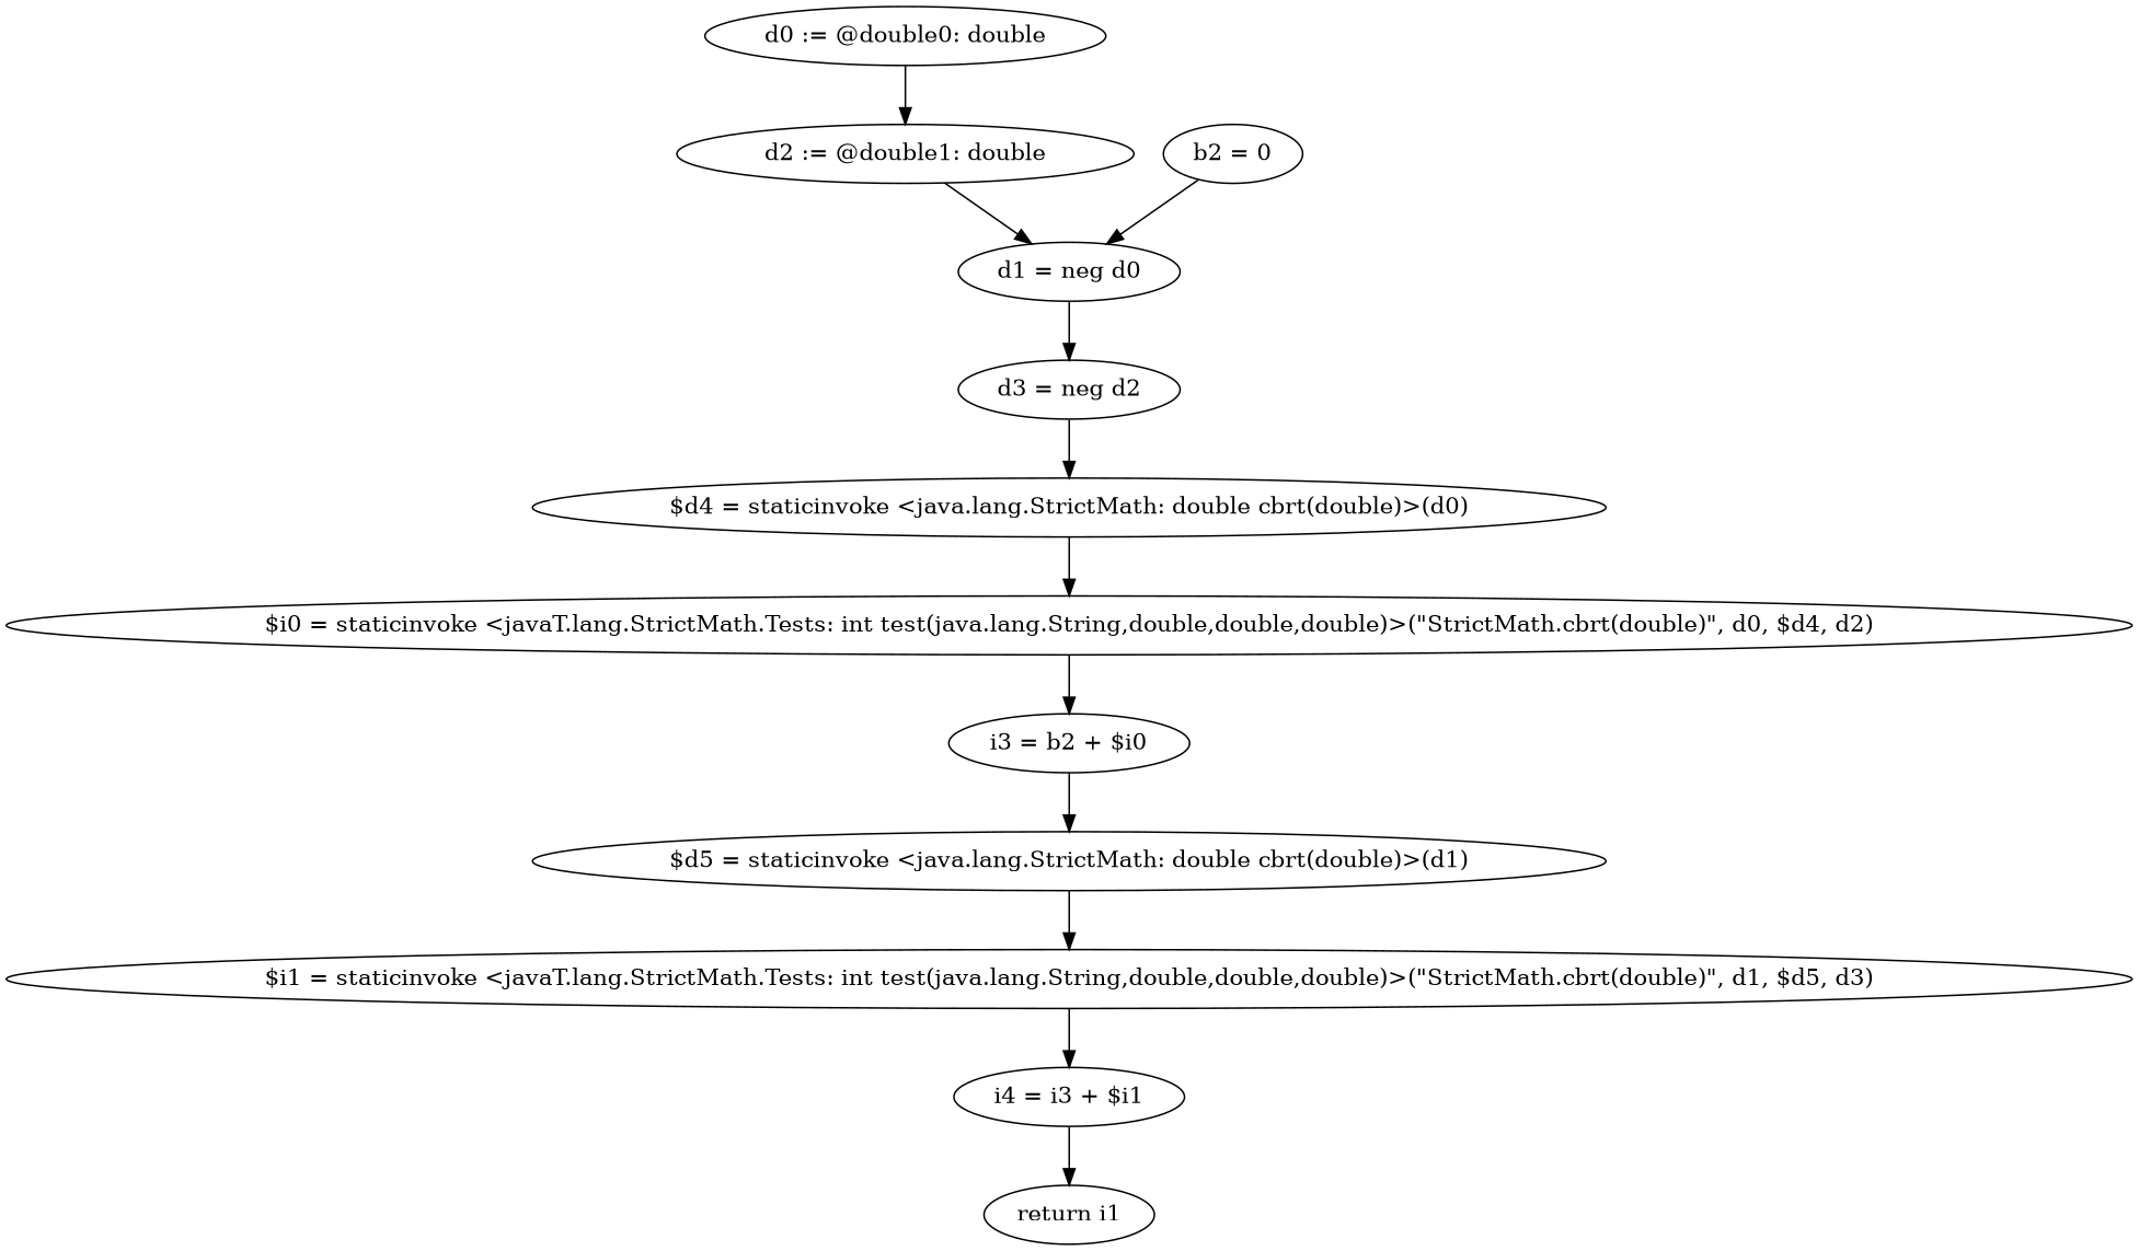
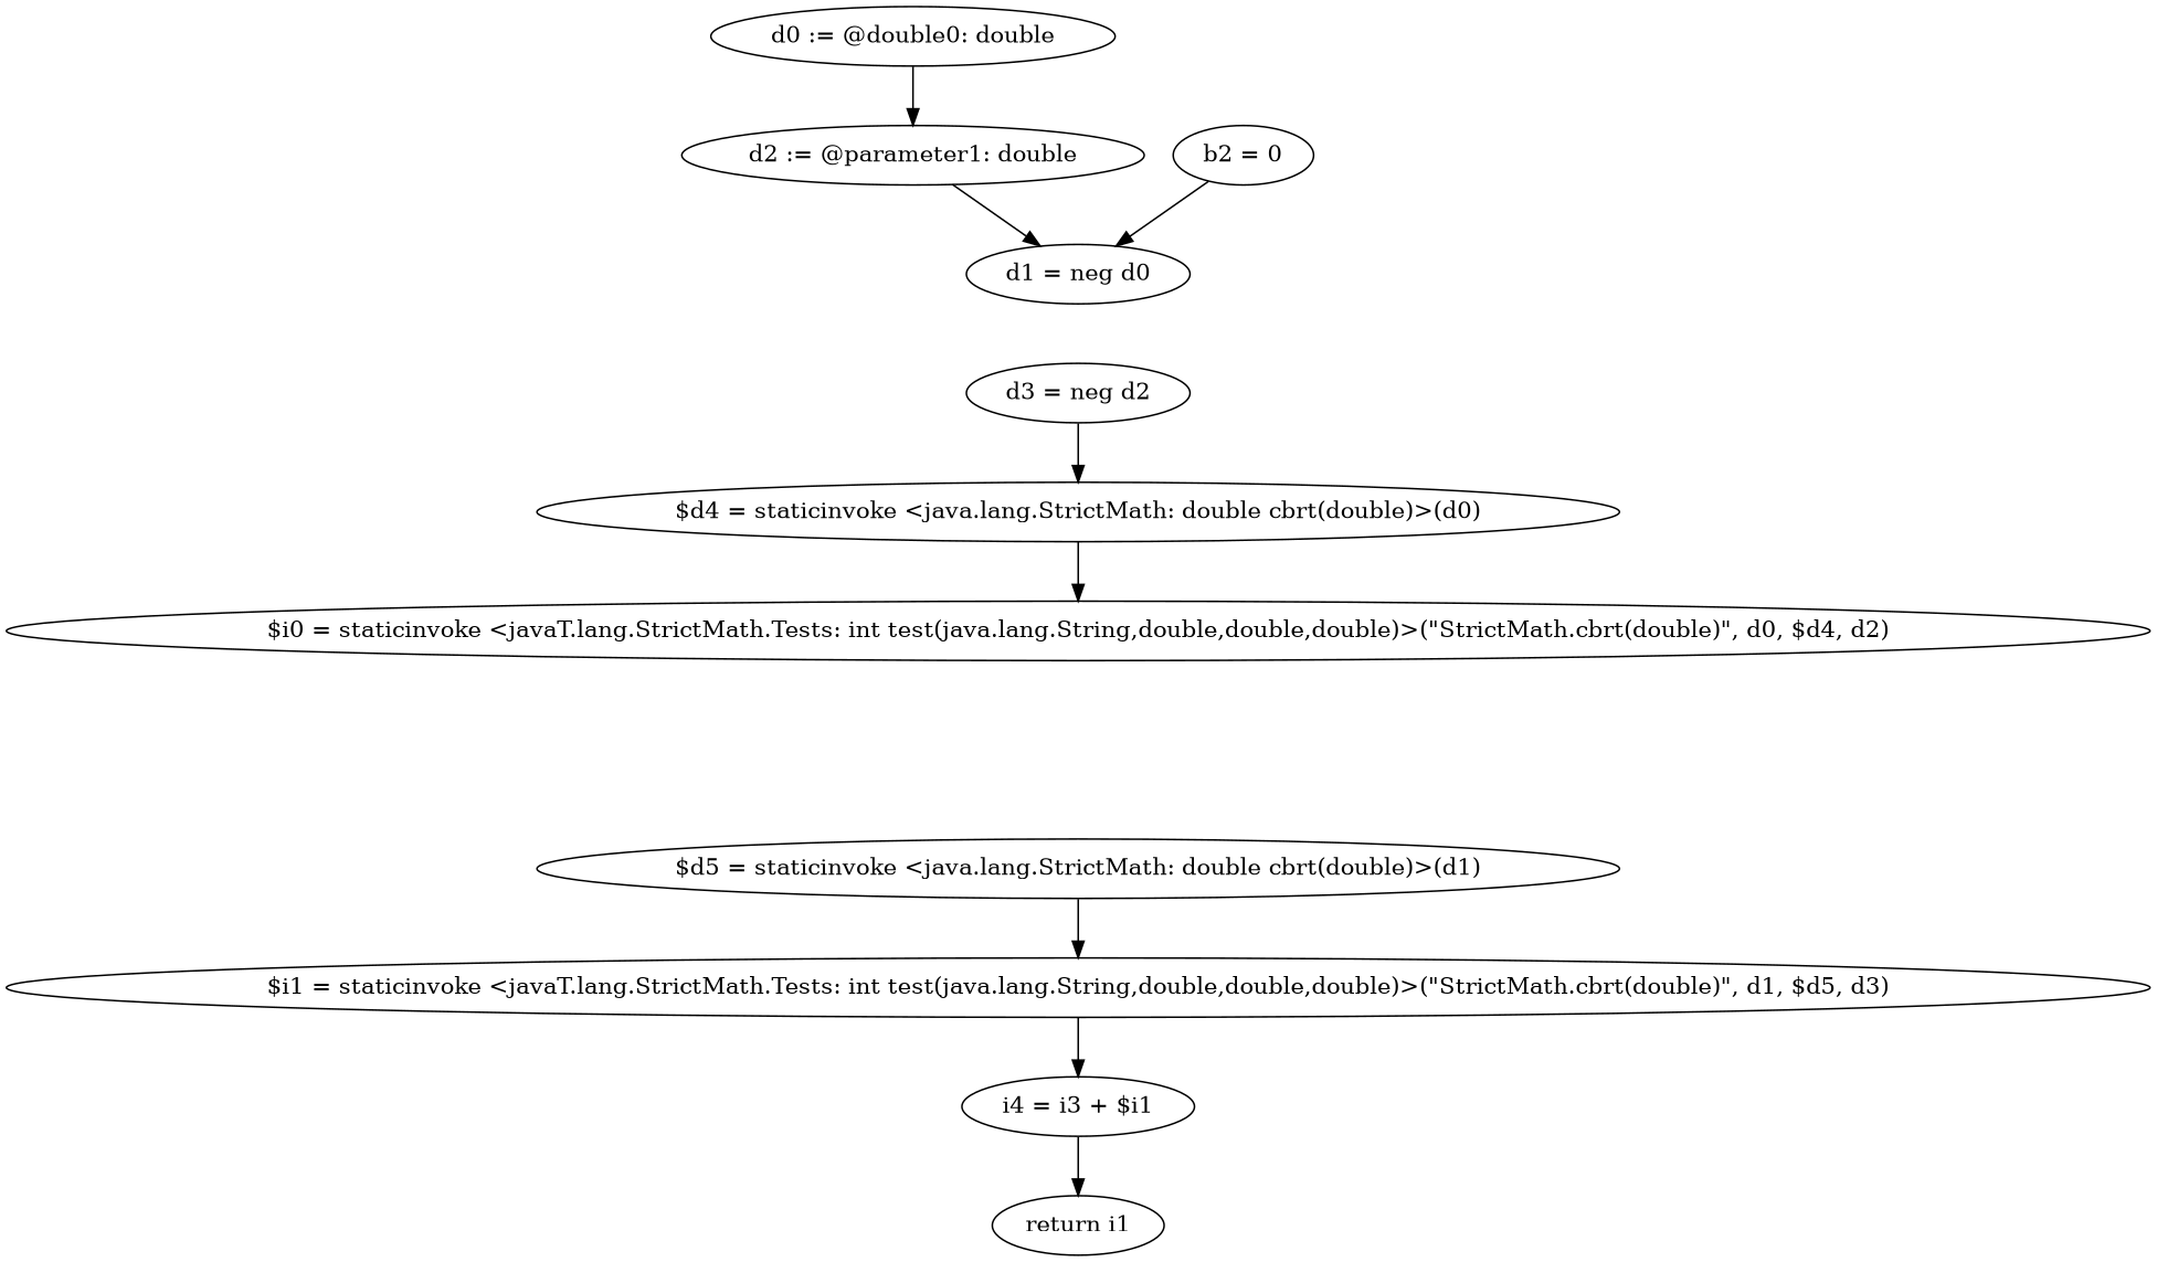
  digraph {
    n1 [label="d0 := @double0: double"]
-   "d2 := @parameter1: double" [label="d2 := @double1: double"]
+   "d2 := @parameter1: double"
    "d1 = neg d0"
    "b2 = 0"
    "d3 = neg d2"
    "$d4 = staticinvoke <java.lang.StrictMath: double cbrt(double)>(d0)"
    "$i0 = staticinvoke <javaT.lang.StrictMath.Tests: int test(java.lang.String,double,double,double)>(\"StrictMath.cbrt(double)\", d0, $d4, d2)"
-   "i3 = b2 + $i0"
    "$d5 = staticinvoke <java.lang.StrictMath: double cbrt(double)>(d1)"
    "$i1 = staticinvoke <javaT.lang.StrictMath.Tests: int test(java.lang.String,double,double,double)>(\"StrictMath.cbrt(double)\", d1, $d5, d3)"
    "i4 = i3 + $i1"
    n12 [label="return i1"]
    n1 -> "d2 := @parameter1: double"
    "d2 := @parameter1: double" -> "d1 = neg d0"
-   "d1 = neg d0" -> "d3 = neg d2"
    "b2 = 0" -> "d1 = neg d0"
    "d3 = neg d2" -> "$d4 = staticinvoke <java.lang.StrictMath: double cbrt(double)>(d0)"
    "$d4 = staticinvoke <java.lang.StrictMath: double cbrt(double)>(d0)" -> "$i0 = staticinvoke <javaT.lang.StrictMath.Tests: int test(java.lang.String,double,double,double)>(\"StrictMath.cbrt(double)\", d0, $d4, d2)"
-   "$i0 = staticinvoke <javaT.lang.StrictMath.Tests: int test(java.lang.String,double,double,double)>(\"StrictMath.cbrt(double)\", d0, $d4, d2)" -> "i3 = b2 + $i0"
-   "i3 = b2 + $i0" -> "$d5 = staticinvoke <java.lang.StrictMath: double cbrt(double)>(d1)"
    "$d5 = staticinvoke <java.lang.StrictMath: double cbrt(double)>(d1)" -> "$i1 = staticinvoke <javaT.lang.StrictMath.Tests: int test(java.lang.String,double,double,double)>(\"StrictMath.cbrt(double)\", d1, $d5, d3)"
    "$i1 = staticinvoke <javaT.lang.StrictMath.Tests: int test(java.lang.String,double,double,double)>(\"StrictMath.cbrt(double)\", d1, $d5, d3)" -> "i4 = i3 + $i1"
    "i4 = i3 + $i1" -> n12
  }
